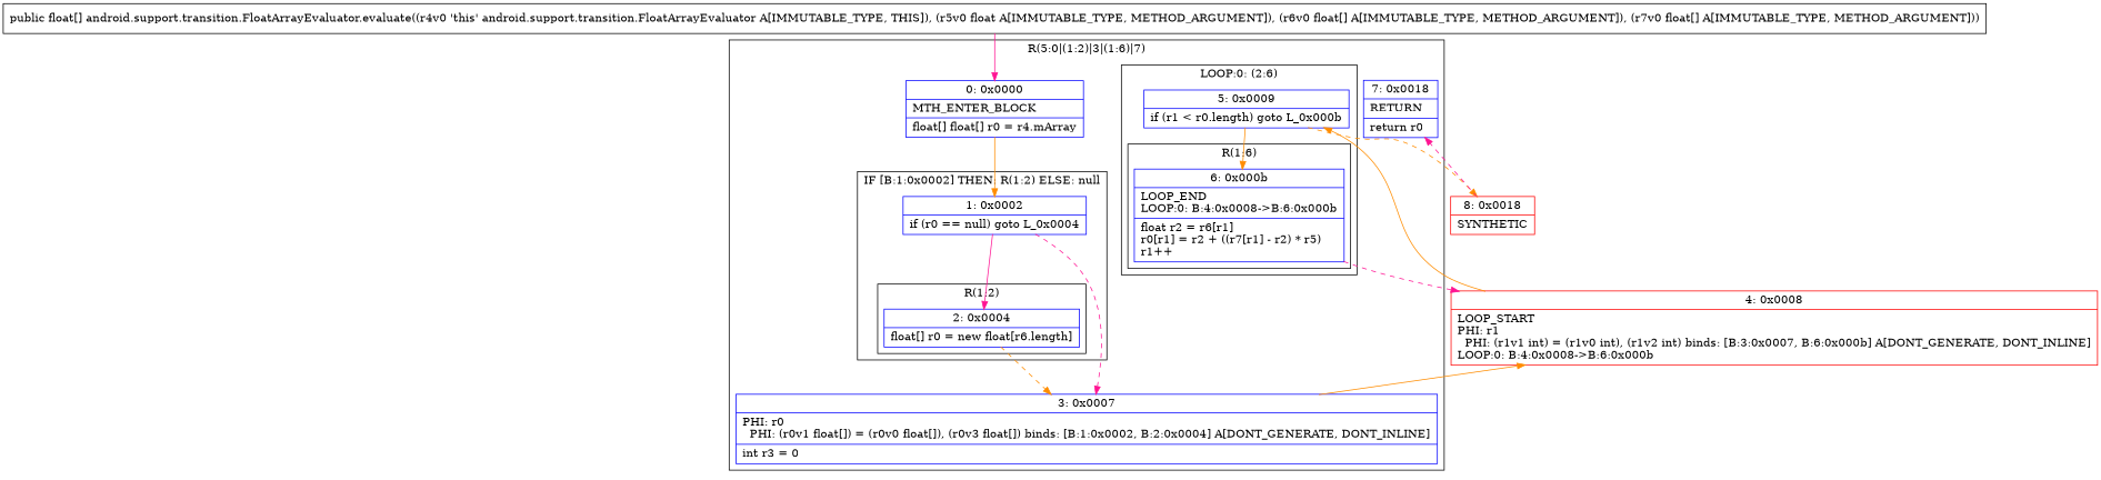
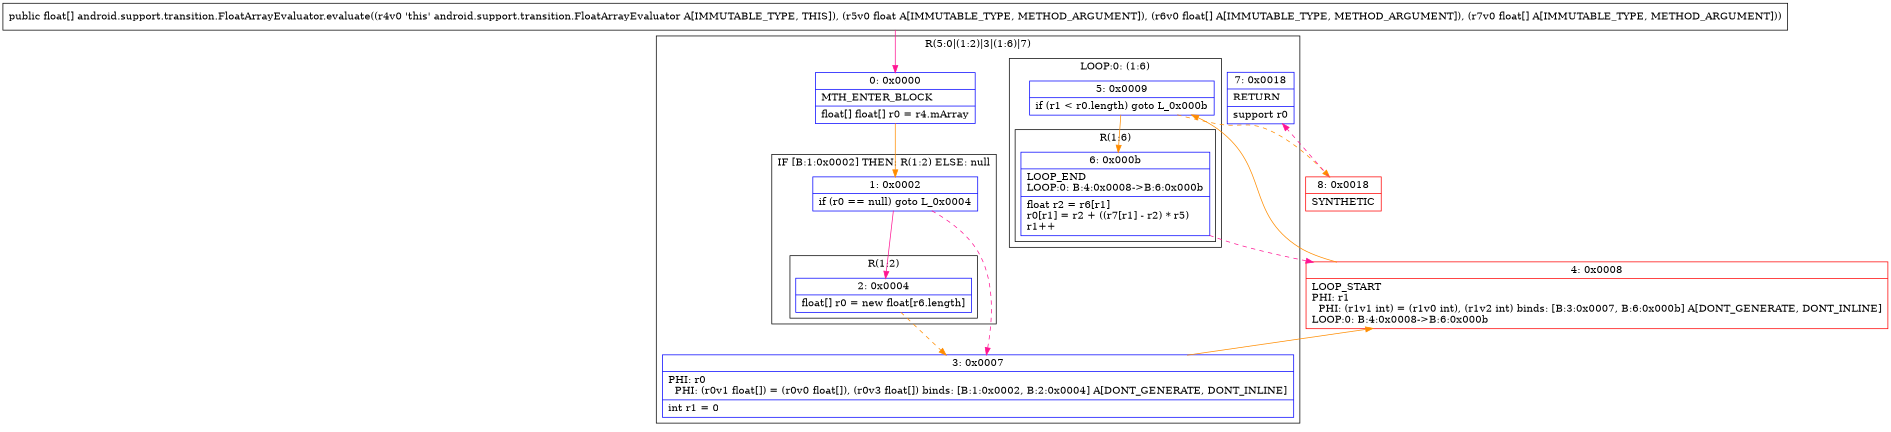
  digraph {
    node [color=blue shape=record]
    edge [color=darkorange]
    n1 [label="{2\:\ 0x0004|float[] r0 = new float[r6.length]\l}"]
    n2 [label="{1\:\ 0x0002|if (r0 == null) goto L_0x0004\l}"]
    n3 [label="{6\:\ 0x000b|LOOP_END\lLOOP:0: B:4:0x0008\-\>B:6:0x000b\l|float r2 = r6[r1]\lr0[r1] = r2 + ((r7[r1] \- r2) * r5)\lr1++\l}"]
    n4 [label="{5\:\ 0x0009|if (r1 \< r0.length) goto L_0x000b\l}"]
    n5 [label="{0\:\ 0x0000|MTH_ENTER_BLOCK\l|float[] float[] r0 = r4.mArray\l}"]
-   n6 [label="{3\:\ 0x0007|PHI: r0 \l  PHI: (r0v1 float[]) = (r0v0 float[]), (r0v3 float[]) binds: [B:1:0x0002, B:2:0x0004] A[DONT_GENERATE, DONT_INLINE]\l|int r3 = 0\l}"]
-   n7 [label="{7\:\ 0x0018|RETURN\l|return r0\l}"]
+   n6 [label="{3\:\ 0x0007|PHI: r0 \l  PHI: (r0v1 float[]) = (r0v0 float[]), (r0v3 float[]) binds: [B:1:0x0002, B:2:0x0004] A[DONT_GENERATE, DONT_INLINE]\l|int r1 = 0\l}"]
+   n7 [label="{7\:\ 0x0018|RETURN\l|support r0\l}"]
    n8 [color=red label="{4\:\ 0x0008|LOOP_START\lPHI: r1 \l  PHI: (r1v1 int) = (r1v0 int), (r1v2 int) binds: [B:3:0x0007, B:6:0x000b] A[DONT_GENERATE, DONT_INLINE]\lLOOP:0: B:4:0x0008\-\>B:6:0x000b\l}"]
    n9 [color=red label="{8\:\ 0x0018|SYNTHETIC\l}"]
    n10 [label="{public float[] android.support.transition.FloatArrayEvaluator.evaluate((r4v0 'this' android.support.transition.FloatArrayEvaluator A[IMMUTABLE_TYPE, THIS]), (r5v0 float A[IMMUTABLE_TYPE, METHOD_ARGUMENT]), (r6v0 float[] A[IMMUTABLE_TYPE, METHOD_ARGUMENT]), (r7v0 float[] A[IMMUTABLE_TYPE, METHOD_ARGUMENT])) }" color=""]
    subgraph cluster_1 {
      label="R(5:0|(1:2)|3|(1:6)|7)"
      n5
      n6
      n7
      subgraph cluster_2 {
        label="IF [B:1:0x0002] THEN: R(1:2) ELSE: null"
        n2
        subgraph cluster_3 {
          label="R(1:2)"
          n1
        }
      }
      subgraph cluster_4 {
-       label="LOOP:0: (2:6)"
+       label="LOOP:0: (1:6)"
        n4
        subgraph cluster_5 {
          label="R(1:6)"
          n3
        }
      }
    }
    n1 -> n6 [style=dashed]
    n2 -> n1 [color=deeppink]
    n2 -> n6 [color=deeppink style=dashed]
    n3 -> n8 [color=deeppink style=dashed]
    n4 -> n3
    n4 -> n9 [style=dashed]
    n5 -> n2
    n6 -> n8
    n8 -> n4
    n9 -> n7 [color=deeppink style=dashed]
    n10 -> n5 [color=deeppink]
  }
